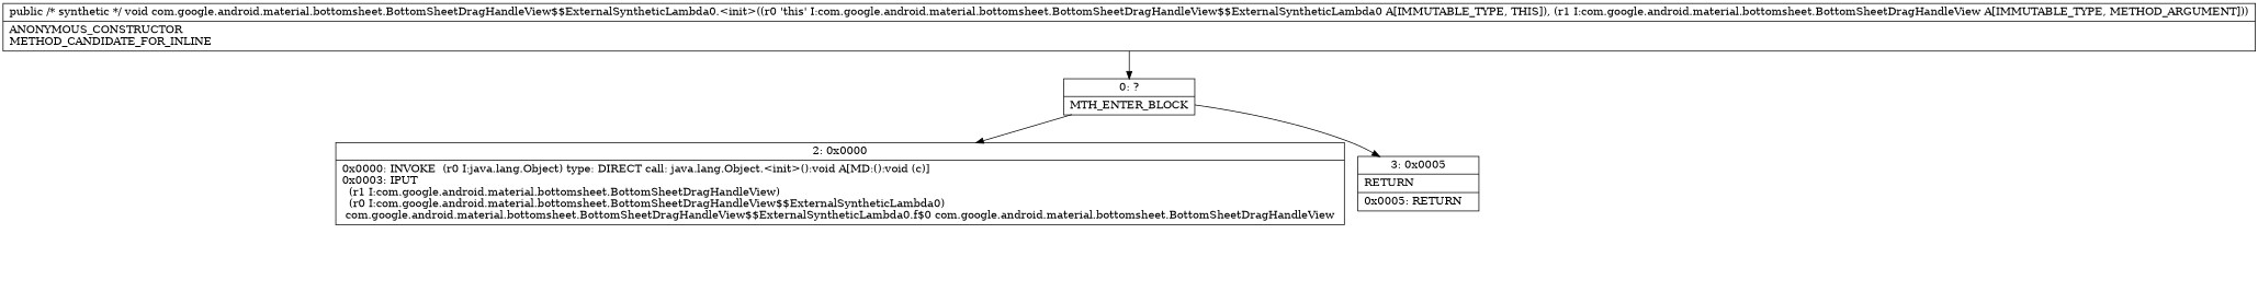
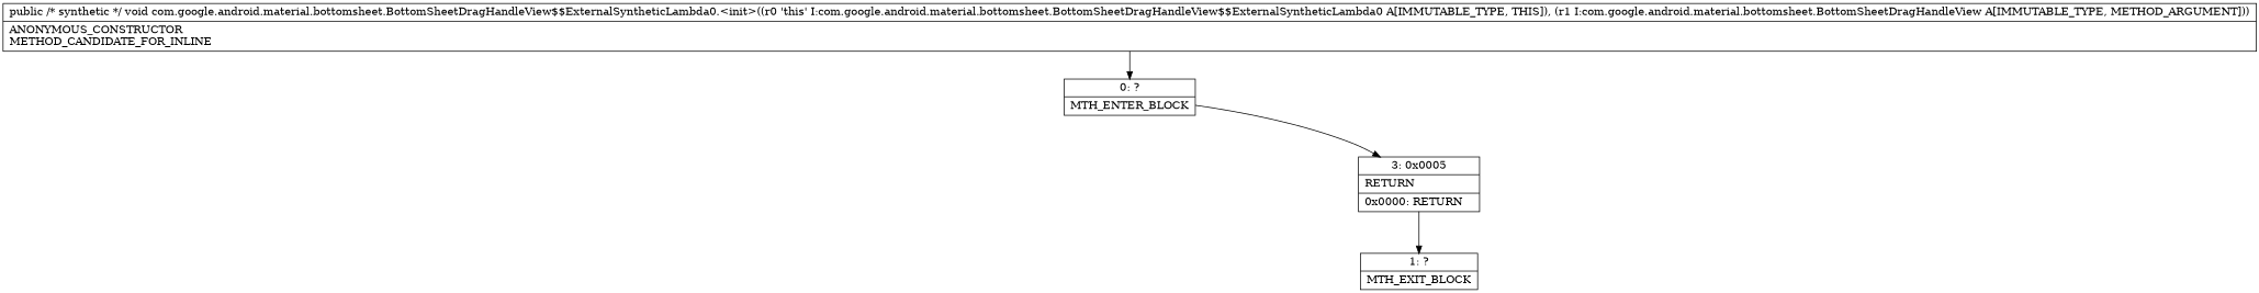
  digraph {
    node [shape=record]
    n1 [label="{0\:\ ?|MTH_ENTER_BLOCK\l}"]
-   n2 [label="{2\:\ 0x0000|0x0000: INVOKE  (r0 I:java.lang.Object) type: DIRECT call: java.lang.Object.\<init\>():void A[MD:():void (c)]\l0x0003: IPUT  \l  (r1 I:com.google.android.material.bottomsheet.BottomSheetDragHandleView)\l  (r0 I:com.google.android.material.bottomsheet.BottomSheetDragHandleView$$ExternalSyntheticLambda0)\l com.google.android.material.bottomsheet.BottomSheetDragHandleView$$ExternalSyntheticLambda0.f$0 com.google.android.material.bottomsheet.BottomSheetDragHandleView \l}"]
-   n3 [label="{3\:\ 0x0005|RETURN\l|0x0005: RETURN   \l}"]
+   n3 [label="{3\:\ 0x0005|RETURN\l|0x0000: RETURN   \l}"]
+   n4 [label="{1\:\ ?|MTH_EXIT_BLOCK\l}"]
    n5 [label="{public \/* synthetic *\/ void com.google.android.material.bottomsheet.BottomSheetDragHandleView$$ExternalSyntheticLambda0.\<init\>((r0 'this' I:com.google.android.material.bottomsheet.BottomSheetDragHandleView$$ExternalSyntheticLambda0 A[IMMUTABLE_TYPE, THIS]), (r1 I:com.google.android.material.bottomsheet.BottomSheetDragHandleView A[IMMUTABLE_TYPE, METHOD_ARGUMENT]))  | ANONYMOUS_CONSTRUCTOR\lMETHOD_CANDIDATE_FOR_INLINE\l}"]
-   n1 -> n2
    n1 -> n3
+   n3 -> n4
    n5 -> n1
  }
